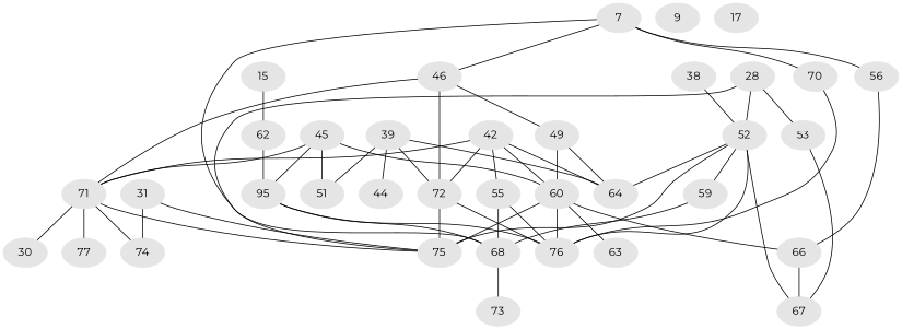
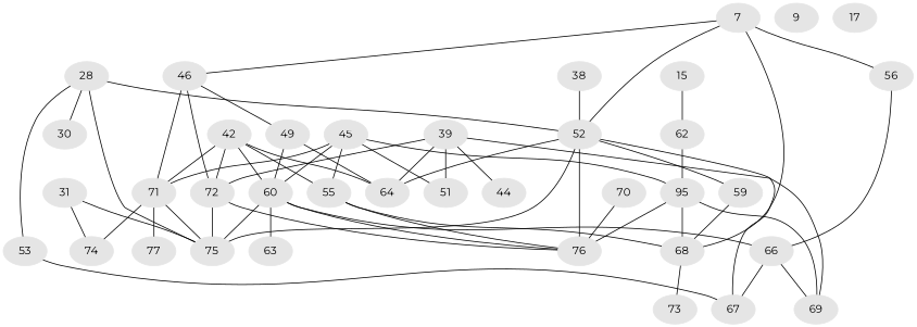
  graph {
    fontname=Montserrat
    node [color=gray90 fontname=Montserrat style=filled]
    edge [fontname=Montserrat]
    7
    46
    52 [super="+29+47"]
    56
    68 [super="+5"]
    72
    71 [super="+50+43"]
    49 [super="+40+41"]
    75 [super="+24+48"]
    64 [super="+2+32+6+13"]
    59
    67 [super="+11"]
    76 [super="+10+33+61"]
    66
    73
    9
    15
    62
    n19 [label=95 super="+1"]
    17
    28
    30
    53
    31
    74
    38
    39 [super="+8+27"]
    44
    51
+   69 [super="+54"]
    55 [super="+37"]
    42
    60 [super="+36+58"]
    63
    77
    45 [super="+14"]
    70
    7 -- 46
-   7 -- 70
+   7 -- 52
    7 -- 56
    7 -- 68
    46 -- 72
    46 -- 71 [weight=2]
    46 -- 49
    52 -- 75
    52 -- 64
    52 -- 59
    52 -- 67
    52 -- 76 [weight=3]
    56 -- 66
    68 -- 73
    72 -- 75 [weight=2]
    72 -- 76
    71 -- 75
    71 -- 74
    71 -- 77 [weight=2]
    49 -- 64
    49 -- 60
    59 -- 68
    66 -- 67
+   66 -- 69
    15 -- 62
    62 -- n19
    n19 -- 68 [weight=2]
    n19 -- 76 [weight=2]
+   n19 -- 69
    28 -- 52
    28 -- 75
-   71 -- 30
+   28 -- 30
    28 -- 53
    53 -- 67
    31 -- 75
    31 -- 74
    38 -- 52
    39 -- 72
    39 -- 64
    39 -- 44
    39 -- 51
+   39 -- 69
    55 -- 68
    55 -- 76
    42 -- 72
    42 -- 71 [weight=2]
    42 -- 64
    42 -- 55
    42 -- 60
    60 -- 75 [weight=3]
    60 -- 76 [weight=2]
    60 -- 66
    60 -- 63
    45 -- 71
    45 -- n19
    45 -- 51
+   45 -- 55
    45 -- 60
    70 -- 76
  }
